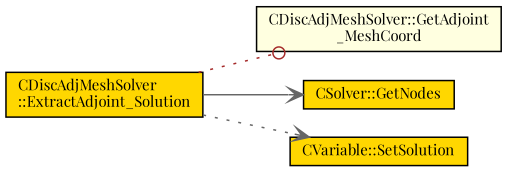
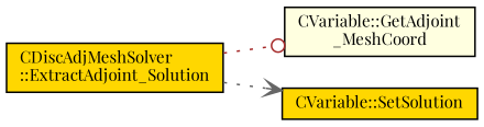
  digraph {
    fontname="Playfair Display"
    rankdir=LR
    node [color=black fillcolor=gold fontname="Playfair Display" fontsize=10 shape=record style=filled]
    edge [arrowhead=vee color=gray40 fontname="Playfair Display" fontsize=10 labelfontname=Helvetica labelfontsize=10 style=dotted]
    n1 [fontcolor=black height=0.2 label="CDiscAdjMeshSolver\l::ExtractAdjoint_Solution" width=0.4]
-   n2 [fillcolor=lightyellow height=0.2 label="CDiscAdjMeshSolver::GetAdjoint\l_MeshCoord" width=0.4]
-   n3 [height=0.2 label="CSolver::GetNodes" width=0.4]
+   n2 [fillcolor=lightyellow height=0.2 label="CVariable::GetAdjoint\l_MeshCoord" width=0.4]
    n4 [height=0.2 label="CVariable::SetSolution" width=0.4]
    n1 -> n2 [arrowhead=odot color=brown]
-   n1 -> n3 [style=solid]
    n1 -> n4
  }
